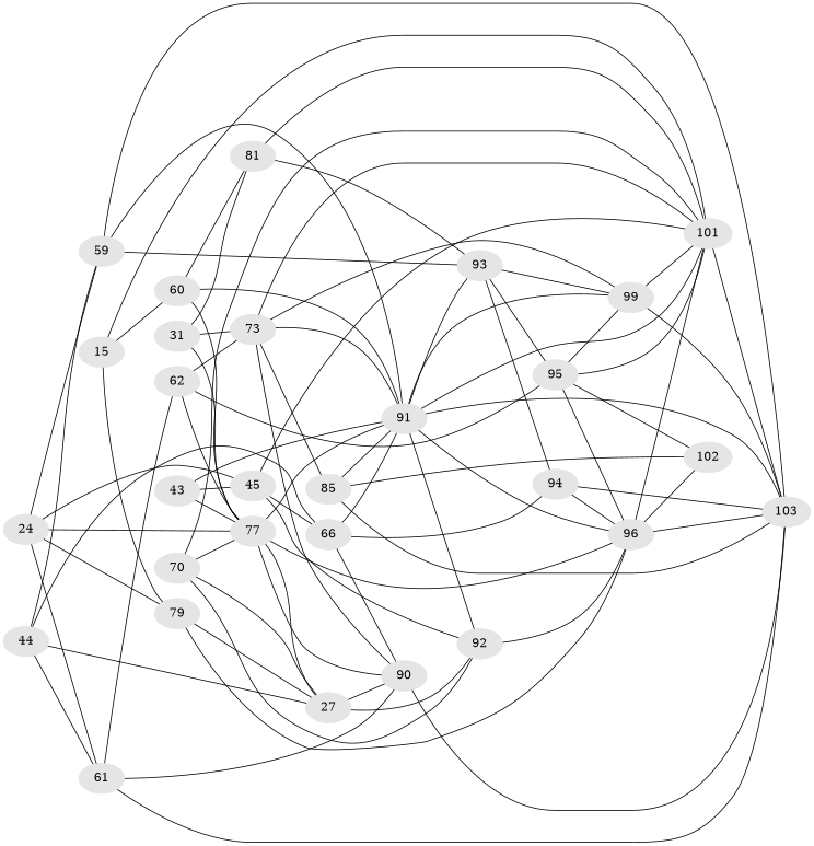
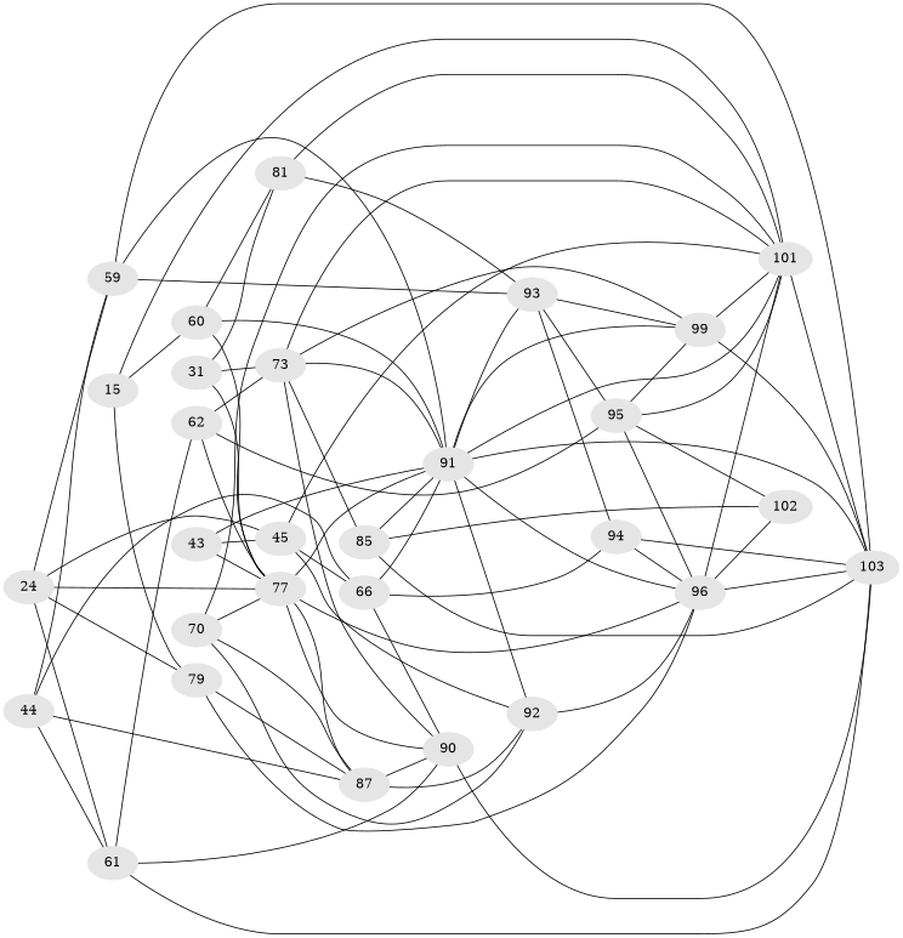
  graph {
    rankdir=LR
    node [color=gray90 style=filled]
    60 [super="+49"]
    77 [super="+23+28+55+52"]
    81 [super="+20"]
    91 [super="+64+88+75"]
    15
    79 [super="+7"]
    101 [super="+83+46+100"]
-   87 [super="+72+42" label=27]
+   87 [super="+72+42"]
    96 [super="+41+76+78+86"]
    103 [super="+80+98"]
    24 [super="+10"]
    45 [super="+29"]
    59 [super="+18"]
    61 [super="+32"]
    66 [super="+17+25+30"]
    92 [super="+35+67"]
    93 [super="+84"]
    62
    90 [super="+68"]
    73 [super="+21+40"]
    99 [super="+37+89+97"]
    85
    31
    43
    44 [super="+22"]
    94
    95 [super="+82"]
    102
    70
    60 -- 77 [weight=2]
    60 -- 81 [weight=2]
    60 -- 91 [weight=3]
    77 -- 91
    77 -- 87
    77 -- 96 [weight=3]
    77 -- 90 [weight=2]
    81 -- 101
    81 -- 93
    91 -- 101 [weight=2]
    91 -- 96 [weight=5]
    91 -- 103
    91 -- 92 [weight=2]
    91 -- 93 [weight=3]
    91 -- 99 [weight=2]
    15 -- 60
    15 -- 79 [weight=2]
    15 -- 101
    79 -- 87
    79 -- 96
    101 -- 103
    87 -- 92 [weight=2]
    87 -- 90
    96 -- 101 [weight=3]
    96 -- 103 [weight=2]
    96 -- 102 [weight=2]
    24 -- 77 [weight=3]
    24 -- 79 [weight=2]
    24 -- 45
    24 -- 59
    24 -- 61
    45 -- 101
    45 -- 66 [weight=2]
    45 -- 92
    59 -- 91
    59 -- 103
    59 -- 93
    61 -- 103 [weight=3]
    61 -- 62
    61 -- 90 [weight=2]
    66 -- 91 [weight=5]
    66 -- 90 [weight=2]
    66 -- 94
    92 -- 96 [weight=2]
    93 -- 99
    93 -- 94
    93 -- 95
    62 -- 77
    62 -- 73
    62 -- 95
    90 -- 103
    73 -- 91 [weight=2]
    73 -- 101 [weight=4]
    73 -- 90 [weight=2]
    73 -- 99
    73 -- 85
    99 -- 101
    99 -- 103 [weight=3]
    85 -- 91
    85 -- 103
    85 -- 102
    31 -- 77
    31 -- 81 [weight=2]
    31 -- 73
    43 -- 77
    43 -- 91 [weight=2]
    43 -- 45
    44 -- 87 [weight=2]
    44 -- 59 [weight=2]
    44 -- 61
    44 -- 66
    94 -- 96
    94 -- 103
    95 -- 101
    95 -- 96
    95 -- 99 [weight=3]
    95 -- 102
    70 -- 77
    70 -- 101
    70 -- 87
    70 -- 92
  }
